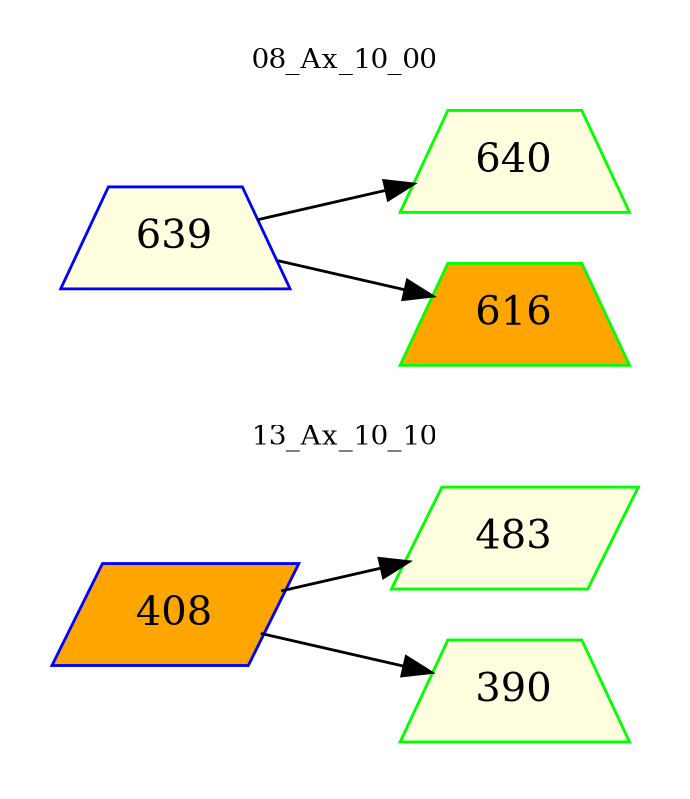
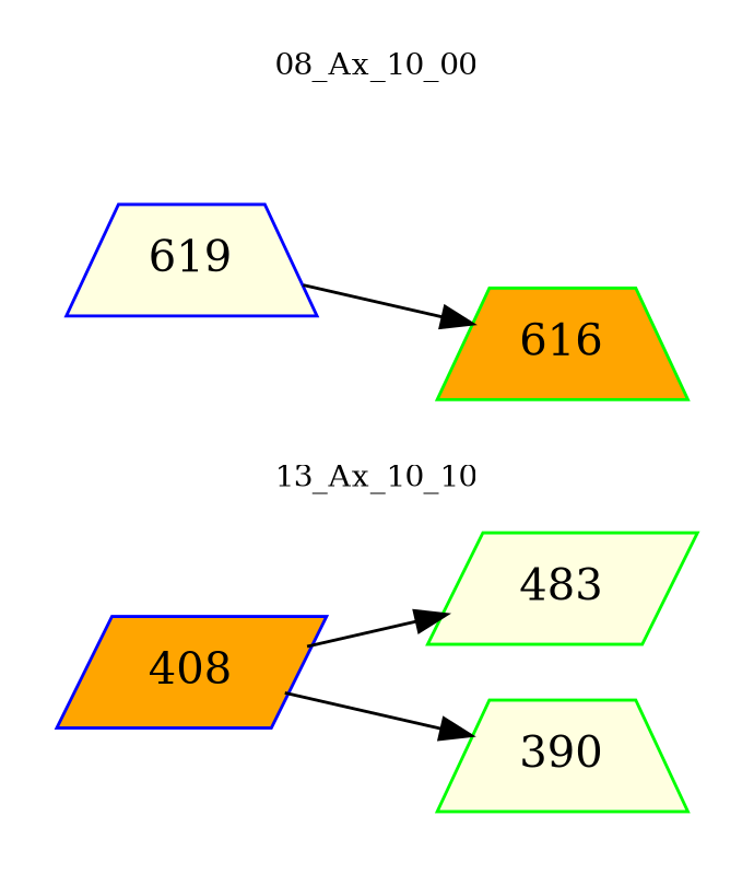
  digraph {
    rankdir=LR
    node [color=green fillcolor=lightyellow shape=trapezium style=filled]
    edge [color=black]
    n1 [color=blue fillcolor=orange label=408 shape=parallelogram]
    n2 [label=390]
    n3 [label=483 shape=parallelogram]
-   n4 [color=blue label=639]
+   n4 [color=blue label=619]
    n5 [fillcolor=orange label=616]
-   n6 [label=640]
    subgraph cluster_1 {
      color=white
      fontsize=10
      label="13_Ax_10_10"
      n1
      n2
      n3
    }
    subgraph cluster_2 {
      color=white
      fontsize=10
      label="08_Ax_10_00"
      n4
      n5
-     n6
    }
    n1 -> n2
    n1 -> n3
    n4 -> n5
-   n4 -> n6
  }
